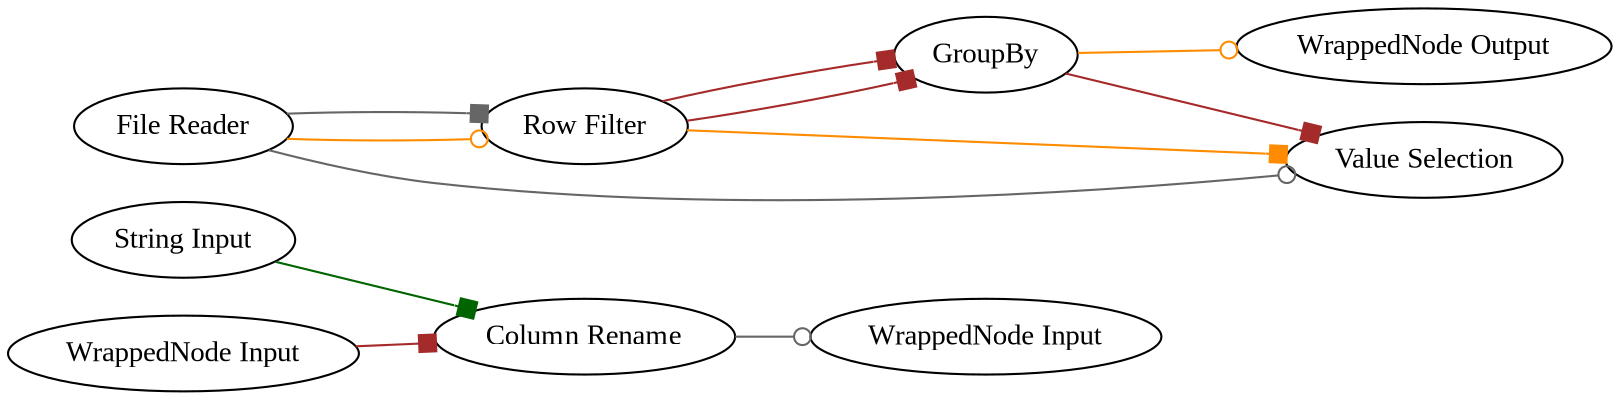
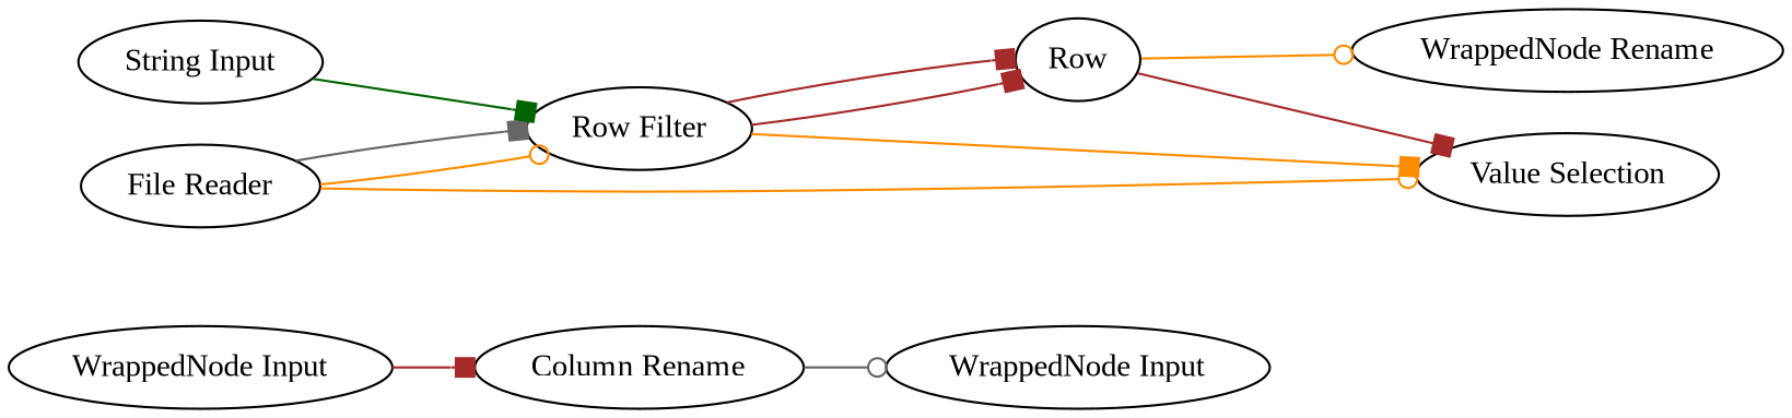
  digraph {
    fontname="Liberation Serif"
    rankdir=LR
    node [fontname="Liberation Serif"]
    edge [arrowhead=box color=darkorange fontname="Liberation Serif"]
    n1 [label="Column Rename"]
    n2 [label="WrappedNode Input"]
    n3 [label="File Reader"]
    n4 [label="Row Filter"]
    n5 [label="Value Selection"]
-   n6 [label=GroupBy]
-   n7 [label="WrappedNode Output"]
+   n6 [label=Row]
+   n7 [label="WrappedNode Rename"]
    n8 [label="String Input"]
    n9 [label="WrappedNode Input"]
    n1 -> n2 [arrowhead=odot color=gray40]
    n3 -> n4 [arrowhead=odot]
    n3 -> n4 [color=gray40]
-   n3 -> n5 [arrowhead=odot color=gray40]
+   n3 -> n5 [arrowhead=odot]
    n4 -> n5
    n4 -> n6 [color=brown]
    n4 -> n6 [color=brown]
    n6 -> n5 [color=brown]
    n6 -> n7 [arrowhead=odot]
-   n8 -> n1 [color=darkgreen]
+   n8 -> n4 [color=darkgreen]
    n9 -> n1 [color=brown]
  }
